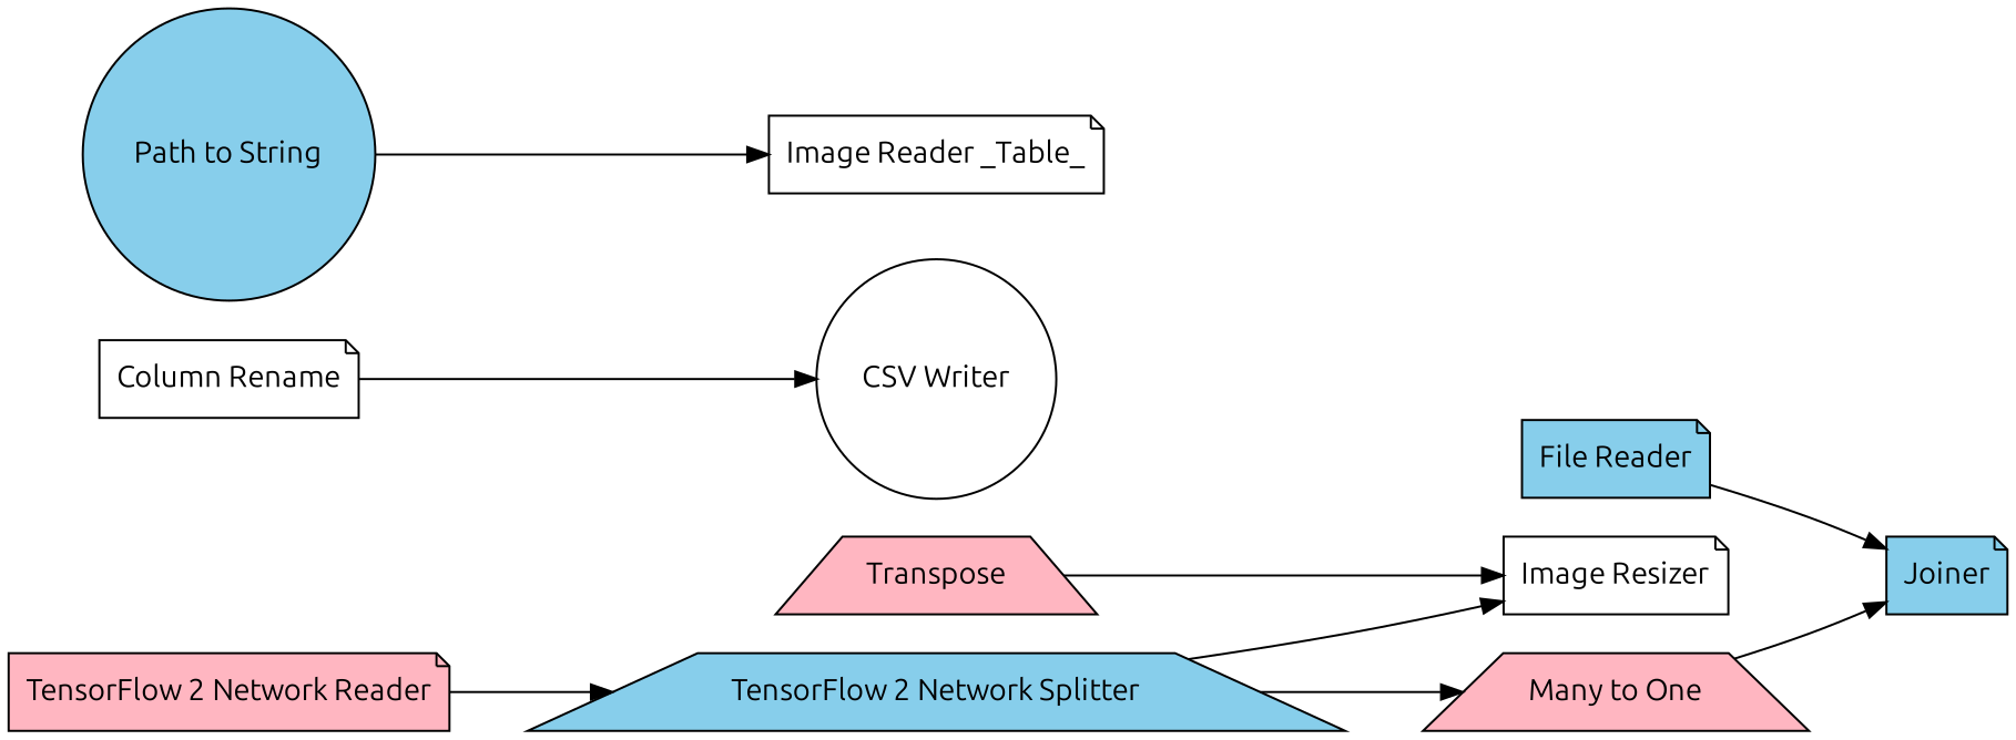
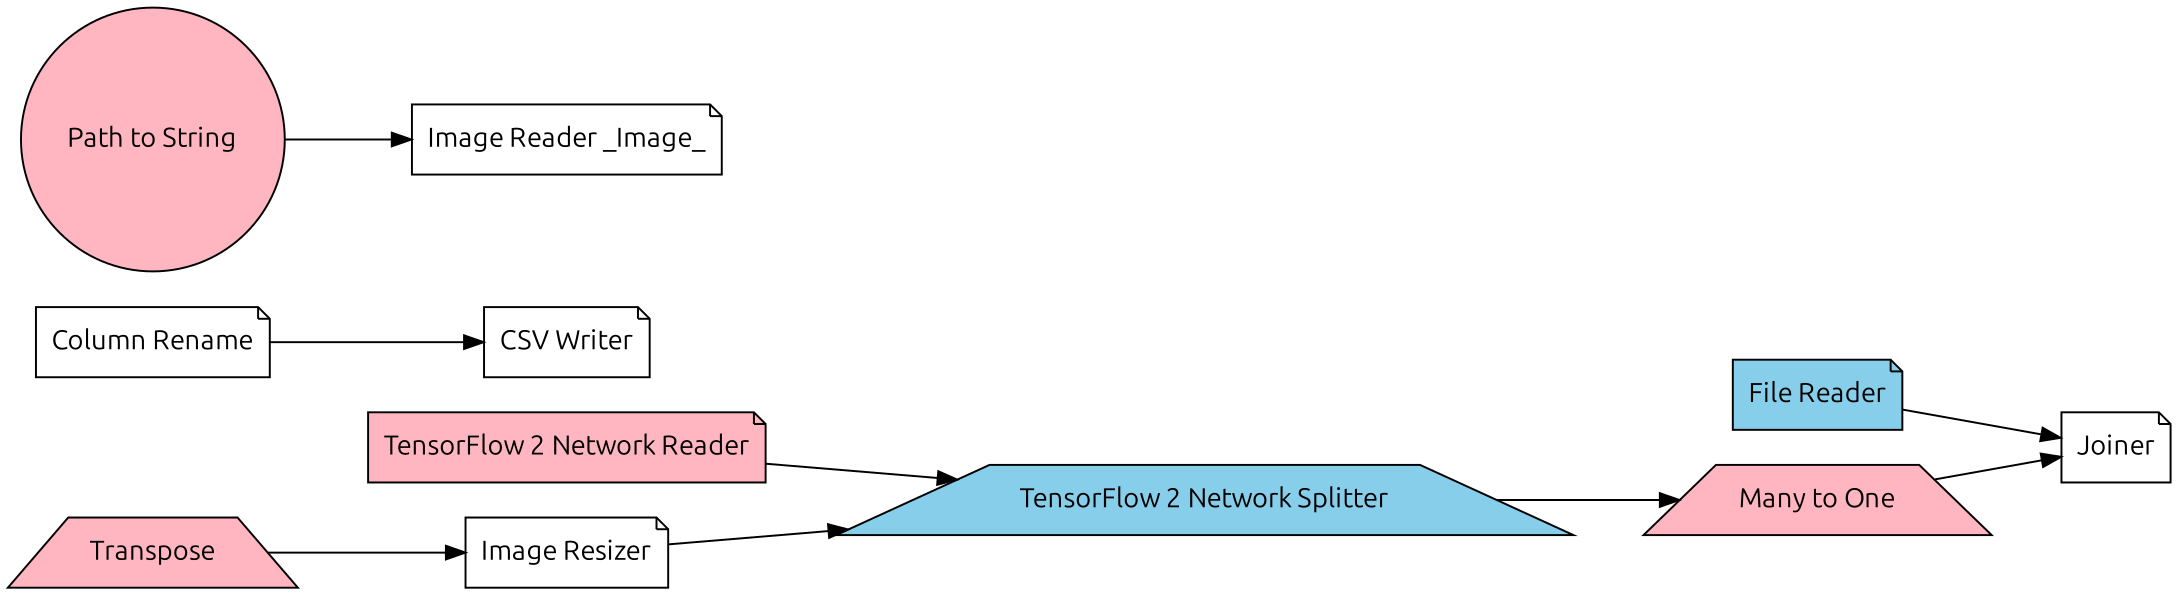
  digraph {
    fontname=Ubuntu
    rankdir=LR
    node [fillcolor=white fontname=Ubuntu shape=note style=filled]
    edge [fontname=Ubuntu]
    n1 [label="Image Resizer"]
    n2 [fillcolor=skyblue label="TensorFlow 2 Network Splitter" shape=trapezium]
    n3 [fillcolor=lightpink label="Many to One" shape=trapezium]
-   n4 [fillcolor=skyblue label=Joiner]
+   n4 [label=Joiner]
    n5 [fillcolor=lightpink label=Transpose shape=trapezium]
    n6 [fillcolor=skyblue label="File Reader"]
    n7 [label="Column Rename"]
-   n8 [label="CSV Writer" shape=circle]
+   n8 [label="CSV Writer"]
    n9 [fillcolor=lightpink label="TensorFlow 2 Network Reader"]
-   n10 [label="Image Reader _Table_"]
-   n11 [fillcolor=skyblue label="Path to String" shape=circle]
-   n2 -> n1
+   n10 [label="Image Reader _Image_"]
+   n11 [fillcolor=lightpink label="Path to String" shape=circle]
+   n1 -> n2
    n2 -> n3
    n3 -> n4
    n5 -> n1
    n6 -> n4
    n7 -> n8
    n9 -> n2
    n11 -> n10
  }
